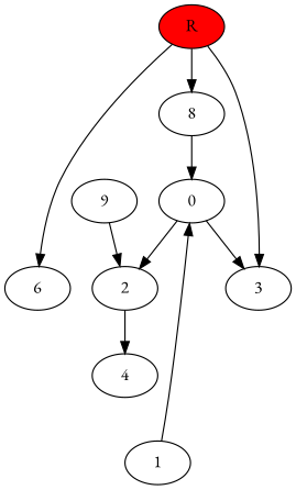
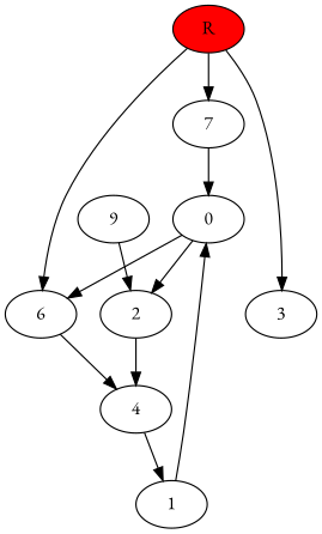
  digraph {
    fontname="EB Garamond"
    node [fontname="EB Garamond"]
    edge [fontname="EB Garamond"]
    n1 [label=0]
    1
    2
    3
    4
    9
    6
-   7 [label=8]
+   7
    R [fillcolor="#ff0000" style=filled]
    n1 -> 2
-   n1 -> 3
+   n1 -> 6
    1 -> n1
    2 -> 4
+   4 -> 1
    9 -> 2
+   6 -> 4
    7 -> n1
    R -> 3
    R -> 6
    R -> 7
  }
